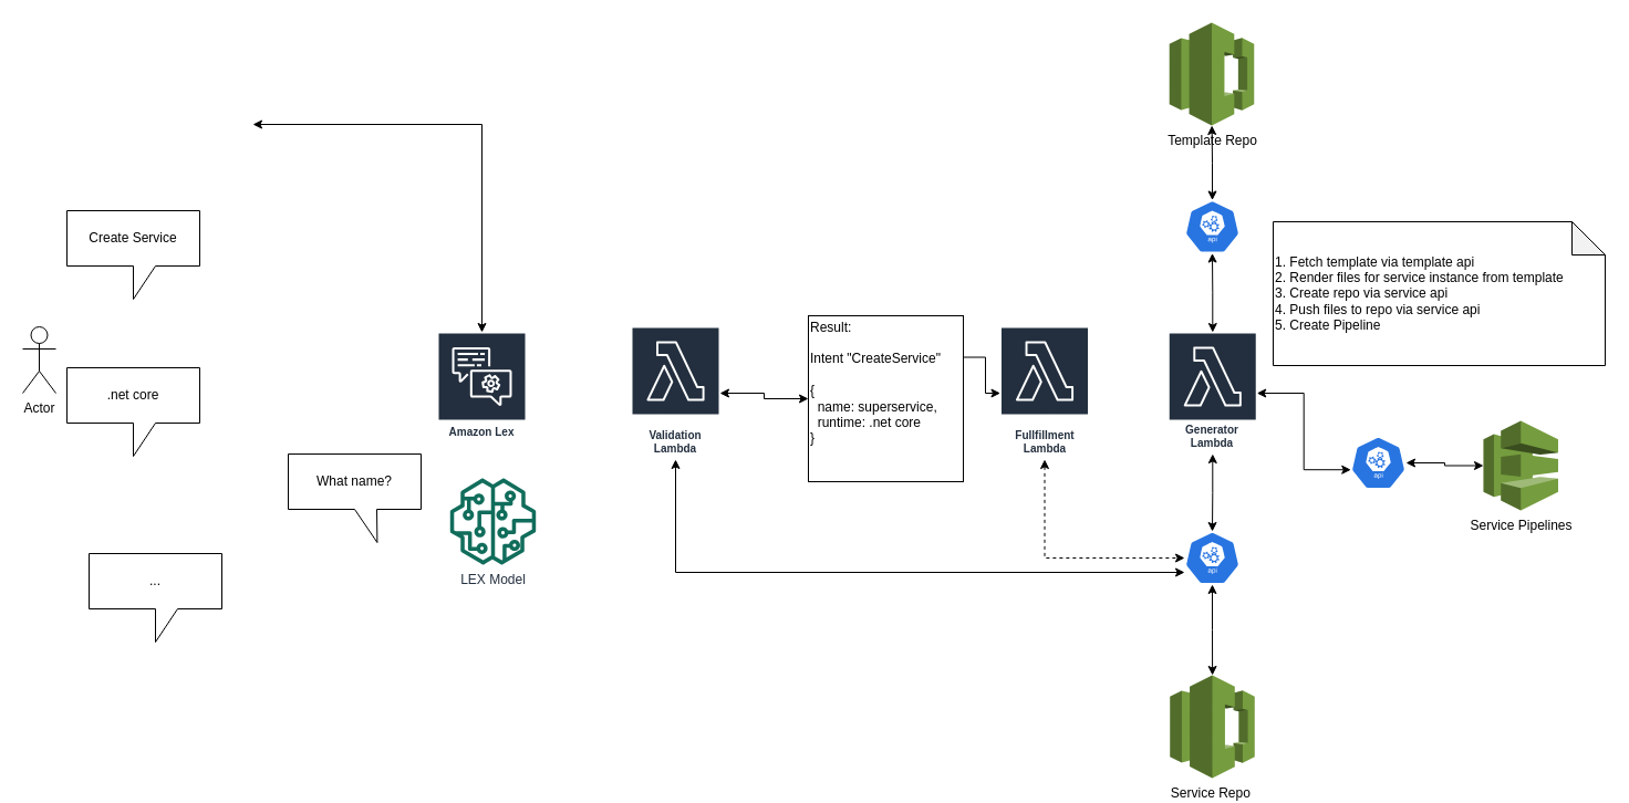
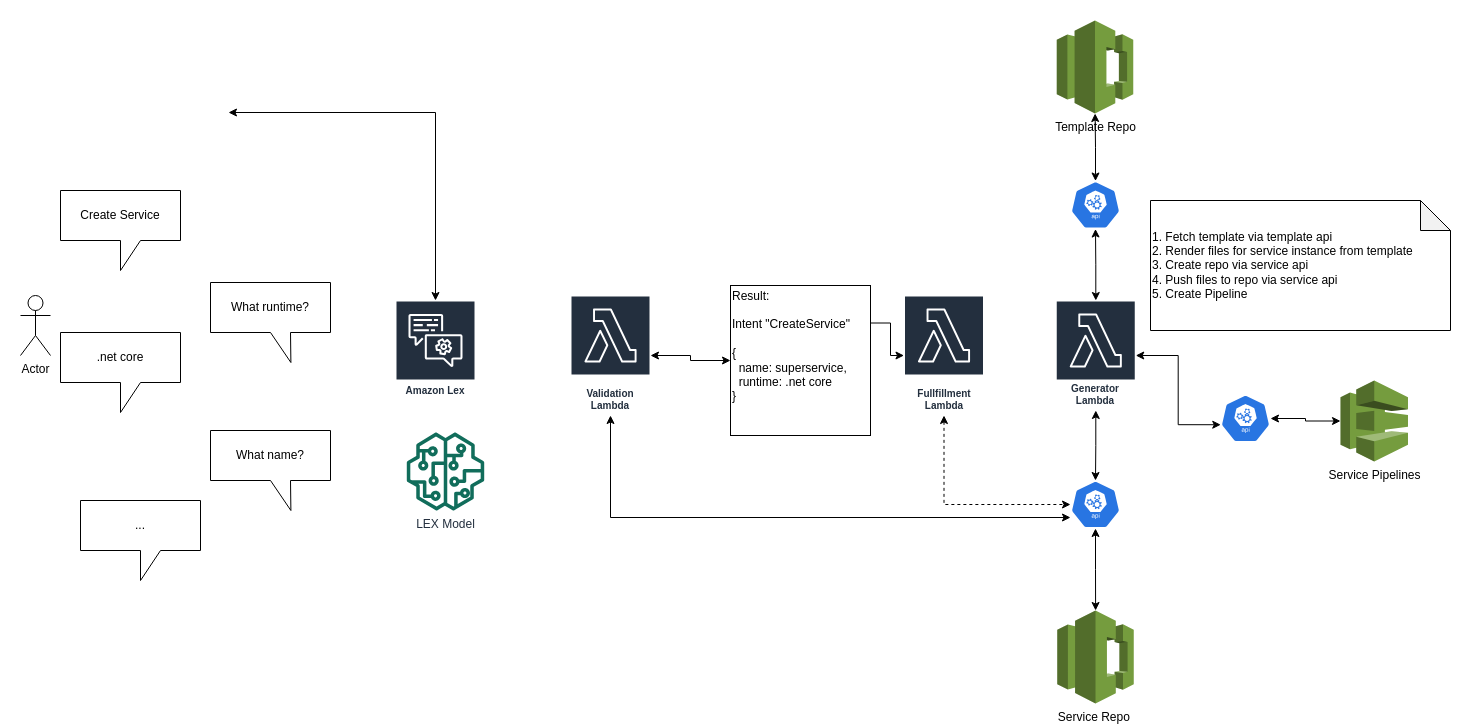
  <mxCell id="0" />
  <mxCell id="1" parent="0" />
  <mxCell id="2" value="Actor" style="shape=umlActor;verticalLabelPosition=bottom;verticalAlign=top;html=1;outlineConnect=0;" parent="1" vertex="1"><mxGeometry x="20" y="295" width="30" height="60" as="geometry" /></mxCell>
  <mxCell id="3" style="edgeStyle=orthogonalEdgeStyle;rounded=0;orthogonalLoop=1;jettySize=auto;html=1;exitX=1;exitY=0.25;exitDx=0;exitDy=0;startArrow=classic;startFill=1;" parent="1" source="4" target="5" edge="1"><mxGeometry relative="1" as="geometry" /></mxCell>
  <mxCell id="4" value="" style="shape=image;html=1;verticalAlign=top;verticalLabelPosition=bottom;labelBackgroundColor=#ffffff;imageAspect=0;aspect=fixed;image=https://cdn3.iconfinder.com/data/icons/social-media-2169/24/social_media_social_media_logo_slack-128.png" parent="1" vertex="1"><mxGeometry x="140" y="90" width="88" height="88" as="geometry" /></mxCell>
  <mxCell id="5" value="Amazon Lex" style="outlineConnect=0;fontColor=#232F3E;gradientColor=none;strokeColor=#ffffff;fillColor=#232F3E;dashed=0;verticalLabelPosition=middle;verticalAlign=bottom;align=center;html=1;whiteSpace=wrap;fontSize=10;fontStyle=1;spacing=3;shape=mxgraph.aws4.productIcon;prIcon=mxgraph.aws4.lex;" parent="1" vertex="1"><mxGeometry x="395" y="300" width="80" height="100" as="geometry" /></mxCell>
  <mxCell id="6" value="Create Service" style="shape=callout;whiteSpace=wrap;html=1;perimeter=calloutPerimeter;" parent="1" vertex="1"><mxGeometry x="60" y="190" width="120" height="80" as="geometry" /></mxCell>
+ <mxCell id="7" value="What runtime?" style="shape=callout;whiteSpace=wrap;html=1;perimeter=calloutPerimeter;direction=east;position2=0.67;" parent="1" vertex="1"><mxGeometry x="210" y="282" width="120" height="80" as="geometry" /></mxCell>
  <mxCell id="8" value=".net core" style="shape=callout;whiteSpace=wrap;html=1;perimeter=calloutPerimeter;" parent="1" vertex="1"><mxGeometry x="60" y="332" width="120" height="80" as="geometry" /></mxCell>
- <mxCell id="9" value="What name?" style="shape=callout;whiteSpace=wrap;html=1;perimeter=calloutPerimeter;direction=east;position2=0.67;" parent="1" vertex="1"><mxGeometry x="260" y="410" width="120" height="80" as="geometry" /></mxCell>
+ <mxCell id="9" value="What name?" style="shape=callout;whiteSpace=wrap;html=1;perimeter=calloutPerimeter;direction=east;position2=0.67;" parent="1" vertex="1"><mxGeometry x="210" y="430" width="120" height="80" as="geometry" /></mxCell>
  <mxCell id="10" value="..." style="shape=callout;whiteSpace=wrap;html=1;perimeter=calloutPerimeter;" parent="1" vertex="1"><mxGeometry x="80" y="500" width="120" height="80" as="geometry" /></mxCell>
  <mxCell id="11" style="edgeStyle=orthogonalEdgeStyle;rounded=0;orthogonalLoop=1;jettySize=auto;html=1;exitX=1;exitY=0.25;exitDx=0;exitDy=0;startArrow=none;startFill=0;endArrow=classic;endFill=1;" parent="1" source="12" target="14" edge="1"><mxGeometry relative="1" as="geometry" /></mxCell>
  <mxCell id="12" value="Result:&lt;br&gt;&lt;br&gt;Intent &quot;CreateService&quot;&lt;br&gt;&lt;br&gt;{&lt;br&gt;&amp;nbsp; name: superservice,&lt;br&gt;&amp;nbsp; runtime: .net core&lt;br&gt;}&lt;br&gt;&lt;br&gt;&lt;br&gt;" style="rounded=0;whiteSpace=wrap;html=1;align=left;" parent="1" vertex="1"><mxGeometry x="730" y="285" width="140" height="150" as="geometry" /></mxCell>
  <mxCell id="13" style="edgeStyle=orthogonalEdgeStyle;rounded=0;orthogonalLoop=1;jettySize=auto;html=1;startArrow=classic;startFill=1;endArrow=classic;endFill=1;dashed=1;" parent="1" source="14" target="25" edge="1"><mxGeometry relative="1" as="geometry"><Array as="points"><mxPoint x="944" y="504" /></Array></mxGeometry></mxCell>
  <mxCell id="14" value="Fullfillment Lambda" style="outlineConnect=0;fontColor=#232F3E;gradientColor=none;strokeColor=#ffffff;fillColor=#232F3E;dashed=0;verticalLabelPosition=middle;verticalAlign=bottom;align=center;html=1;whiteSpace=wrap;fontSize=10;fontStyle=1;spacing=3;shape=mxgraph.aws4.productIcon;prIcon=mxgraph.aws4.lambda;" parent="1" vertex="1"><mxGeometry x="903.5" y="295" width="80" height="120" as="geometry" /></mxCell>
  <mxCell id="15" style="edgeStyle=orthogonalEdgeStyle;rounded=0;orthogonalLoop=1;jettySize=auto;html=1;entryX=0.5;entryY=0;entryDx=0;entryDy=0;entryPerimeter=0;startArrow=classic;startFill=1;endArrow=classic;endFill=1;" parent="1" source="18" target="25" edge="1"><mxGeometry relative="1" as="geometry" /></mxCell>
  <mxCell id="16" style="edgeStyle=orthogonalEdgeStyle;rounded=0;orthogonalLoop=1;jettySize=auto;html=1;entryX=0.5;entryY=1;entryDx=0;entryDy=0;entryPerimeter=0;startArrow=classic;startFill=1;endArrow=classic;endFill=1;" parent="1" source="18" target="28" edge="1"><mxGeometry relative="1" as="geometry" /></mxCell>
  <mxCell id="17" style="edgeStyle=orthogonalEdgeStyle;rounded=0;orthogonalLoop=1;jettySize=auto;html=1;entryX=0.005;entryY=0.63;entryDx=0;entryDy=0;entryPerimeter=0;startArrow=classic;startFill=1;endArrow=classic;endFill=1;" parent="1" source="18" target="32" edge="1"><mxGeometry relative="1" as="geometry" /></mxCell>
  <mxCell id="18" value="Generator Lambda" style="outlineConnect=0;fontColor=#232F3E;gradientColor=none;strokeColor=#ffffff;fillColor=#232F3E;dashed=0;verticalLabelPosition=middle;verticalAlign=bottom;align=center;html=1;whiteSpace=wrap;fontSize=10;fontStyle=1;spacing=3;shape=mxgraph.aws4.productIcon;prIcon=mxgraph.aws4.lambda;" parent="1" vertex="1"><mxGeometry x="1055.25" y="300" width="80" height="110" as="geometry" /></mxCell>
  <mxCell id="19" value="LEX Model" style="outlineConnect=0;fontColor=#232F3E;gradientColor=none;fillColor=#116D5B;strokeColor=none;dashed=0;verticalLabelPosition=bottom;verticalAlign=top;align=center;html=1;fontSize=12;fontStyle=0;aspect=fixed;pointerEvents=1;shape=mxgraph.aws4.sagemaker_model;" parent="1" vertex="1"><mxGeometry x="406" y="432" width="78" height="78" as="geometry" /></mxCell>
  <mxCell id="20" value="Service Repo&amp;nbsp;" style="outlineConnect=0;dashed=0;verticalLabelPosition=bottom;verticalAlign=top;align=center;html=1;shape=mxgraph.aws3.codecommit;fillColor=#759C3E;gradientColor=none;" parent="1" vertex="1"><mxGeometry x="1056.75" y="610" width="76.5" height="93" as="geometry" /></mxCell>
  <mxCell id="21" value="" style="edgeStyle=orthogonalEdgeStyle;rounded=0;orthogonalLoop=1;jettySize=auto;html=1;startArrow=classic;startFill=1;endArrow=classic;endFill=1;" parent="1" source="23" target="12" edge="1"><mxGeometry relative="1" as="geometry" /></mxCell>
  <mxCell id="22" style="edgeStyle=orthogonalEdgeStyle;rounded=0;orthogonalLoop=1;jettySize=auto;html=1;entryX=0;entryY=0.771;entryDx=0;entryDy=0;entryPerimeter=0;startArrow=classic;startFill=1;endArrow=classic;endFill=1;" parent="1" source="23" target="25" edge="1"><mxGeometry relative="1" as="geometry"><Array as="points"><mxPoint x="610" y="517" /></Array></mxGeometry></mxCell>
  <mxCell id="23" value="Validation Lambda" style="outlineConnect=0;fontColor=#232F3E;gradientColor=none;strokeColor=#ffffff;fillColor=#232F3E;dashed=0;verticalLabelPosition=middle;verticalAlign=bottom;align=center;html=1;whiteSpace=wrap;fontSize=10;fontStyle=1;spacing=3;shape=mxgraph.aws4.productIcon;prIcon=mxgraph.aws4.lambda;" parent="1" vertex="1"><mxGeometry x="570" y="295" width="80" height="120" as="geometry" /></mxCell>
  <mxCell id="24" style="edgeStyle=orthogonalEdgeStyle;rounded=0;orthogonalLoop=1;jettySize=auto;html=1;exitX=0.5;exitY=1;exitDx=0;exitDy=0;exitPerimeter=0;startArrow=classic;startFill=1;endArrow=classic;endFill=1;" parent="1" source="25" target="20" edge="1"><mxGeometry relative="1" as="geometry" /></mxCell>
  <mxCell id="25" value="" style="html=1;dashed=0;whitespace=wrap;fillColor=#2875E2;strokeColor=#ffffff;points=[[0.005,0.63,0],[0.1,0.2,0],[0.9,0.2,0],[0.5,0,0],[0.995,0.63,0],[0.72,0.99,0],[0.5,1,0],[0.28,0.99,0]];shape=mxgraph.kubernetes.icon;prIcon=api" parent="1" vertex="1"><mxGeometry x="1070" y="480" width="50" height="48" as="geometry" /></mxCell>
  <mxCell id="26" value="Template Repo" style="outlineConnect=0;dashed=0;verticalLabelPosition=bottom;verticalAlign=top;align=center;html=1;shape=mxgraph.aws3.codecommit;fillColor=#759C3E;gradientColor=none;" parent="1" vertex="1"><mxGeometry x="1056.25" y="20" width="76.5" height="93" as="geometry" /></mxCell>
  <mxCell id="27" style="edgeStyle=orthogonalEdgeStyle;rounded=0;orthogonalLoop=1;jettySize=auto;html=1;exitX=0.5;exitY=0;exitDx=0;exitDy=0;exitPerimeter=0;startArrow=classic;startFill=1;endArrow=classic;endFill=1;" parent="1" source="28" target="26" edge="1"><mxGeometry relative="1" as="geometry" /></mxCell>
  <mxCell id="28" value="" style="html=1;dashed=0;whitespace=wrap;fillColor=#2875E2;strokeColor=#ffffff;points=[[0.005,0.63,0],[0.1,0.2,0],[0.9,0.2,0],[0.5,0,0],[0.995,0.63,0],[0.72,0.99,0],[0.5,1,0],[0.28,0.99,0]];shape=mxgraph.kubernetes.icon;prIcon=api" parent="1" vertex="1"><mxGeometry x="1070" y="180.5" width="50" height="48" as="geometry" /></mxCell>
  <mxCell id="29" value="1. Fetch template via template api&lt;br&gt;2. Render files for service instance from template&lt;br&gt;3. Create repo via service api&lt;br&gt;4. Push files to repo via service api&lt;br&gt;5. Create Pipeline" style="shape=note;whiteSpace=wrap;html=1;backgroundOutline=1;darkOpacity=0.05;align=left;" parent="1" vertex="1"><mxGeometry x="1150" y="200" width="300" height="130" as="geometry" /></mxCell>
  <mxCell id="30" value="Service Pipelines" style="outlineConnect=0;dashed=0;verticalLabelPosition=bottom;verticalAlign=top;align=center;html=1;shape=mxgraph.aws3.codedeploy;fillColor=#759C3E;gradientColor=none;" parent="1" vertex="1"><mxGeometry x="1340" y="380" width="67.5" height="81" as="geometry" /></mxCell>
  <mxCell id="31" style="edgeStyle=orthogonalEdgeStyle;rounded=0;orthogonalLoop=1;jettySize=auto;html=1;startArrow=classic;startFill=1;endArrow=classic;endFill=1;" parent="1" source="32" target="30" edge="1"><mxGeometry relative="1" as="geometry" /></mxCell>
  <mxCell id="32" value="" style="html=1;dashed=0;whitespace=wrap;fillColor=#2875E2;strokeColor=#ffffff;points=[[0.005,0.63,0],[0.1,0.2,0],[0.9,0.2,0],[0.5,0,0],[0.995,0.63,0],[0.72,0.99,0],[0.5,1,0],[0.28,0.99,0]];shape=mxgraph.kubernetes.icon;prIcon=api" parent="1" vertex="1"><mxGeometry x="1220" y="394" width="50" height="48" as="geometry" /></mxCell>
